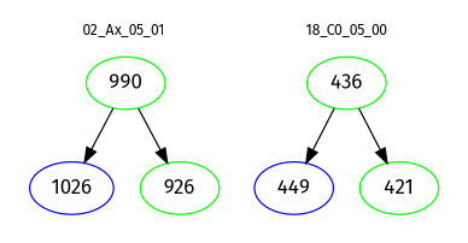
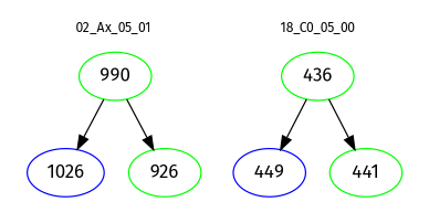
  digraph {
    fontname="Fira Sans"
    node [color=green fontname="Fira Sans"]
    edge [color=black fontname="Fira Sans"]
    n1 [label=990]
    n2 [color=blue label=1026]
    n3 [label=926]
    n4 [label=436]
    n5 [color=blue label=449]
-   n6 [label=421]
+   n6 [label=441]
    subgraph cluster_1 {
      color=white
      fontsize=10
      label="02_Ax_05_01"
      n1
      n2
      n3
    }
    subgraph cluster_2 {
      color=white
      fontsize=10
      label="18_C0_05_00"
      n4
      n5
      n6
    }
    n1 -> n2
    n1 -> n3
    n4 -> n5
    n4 -> n6
  }
